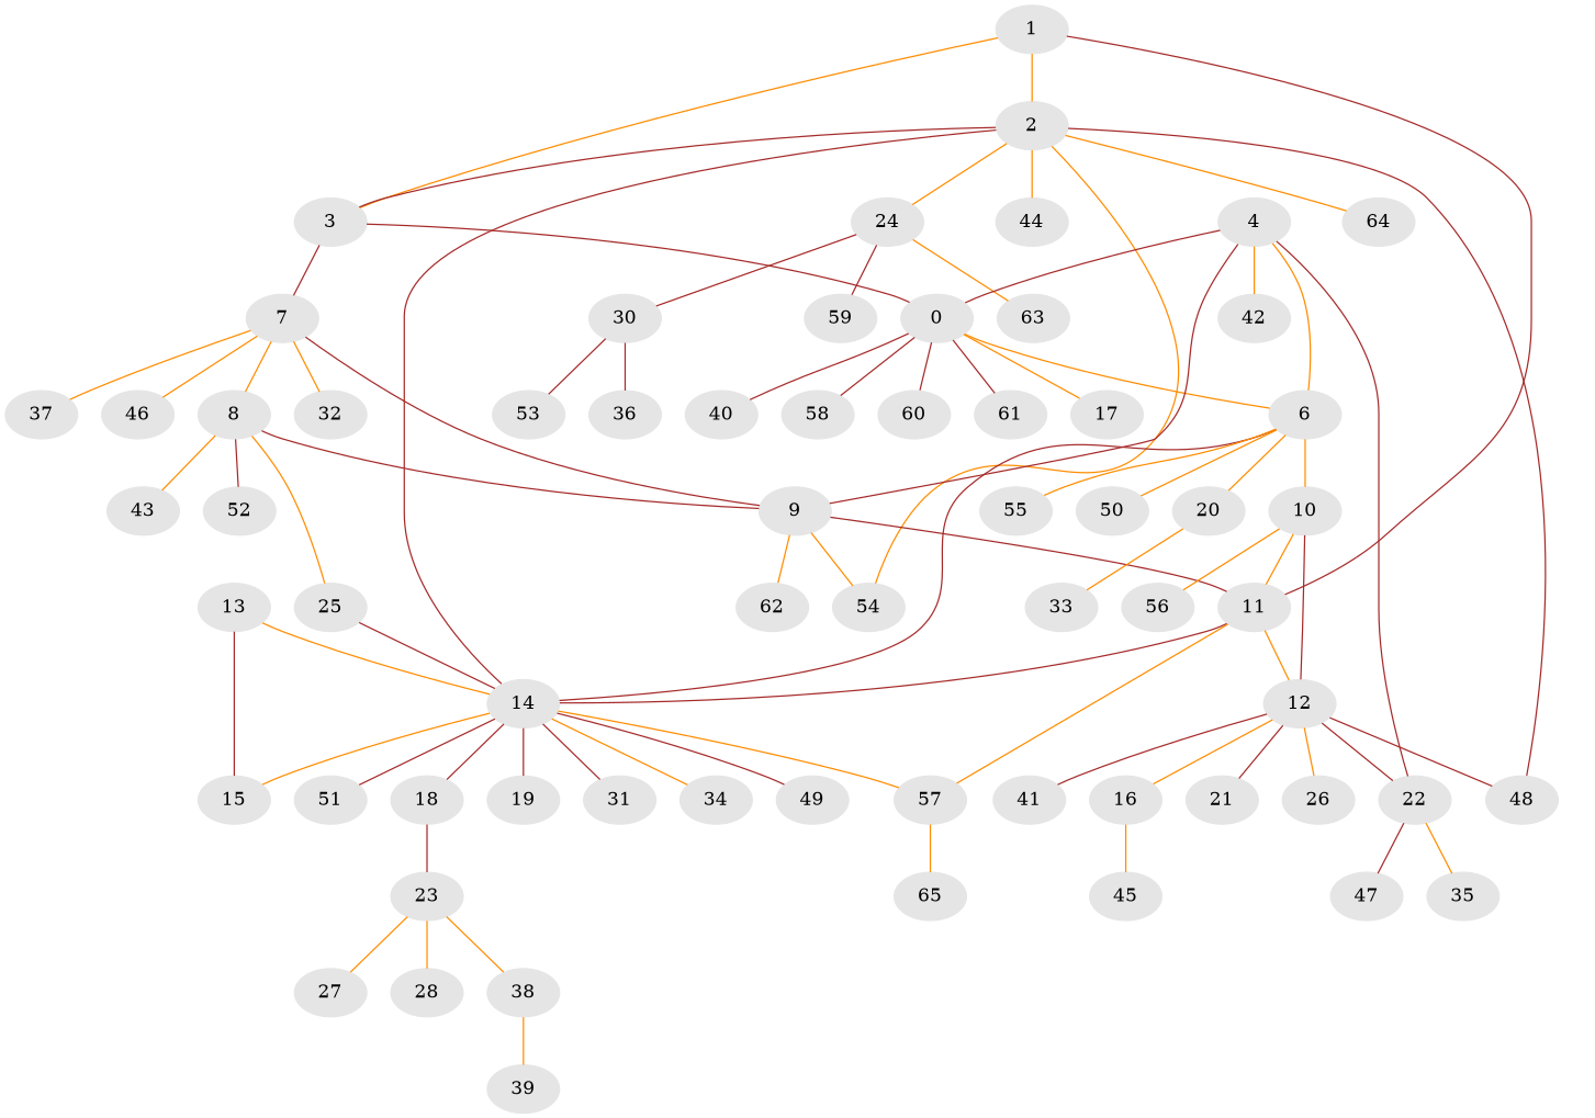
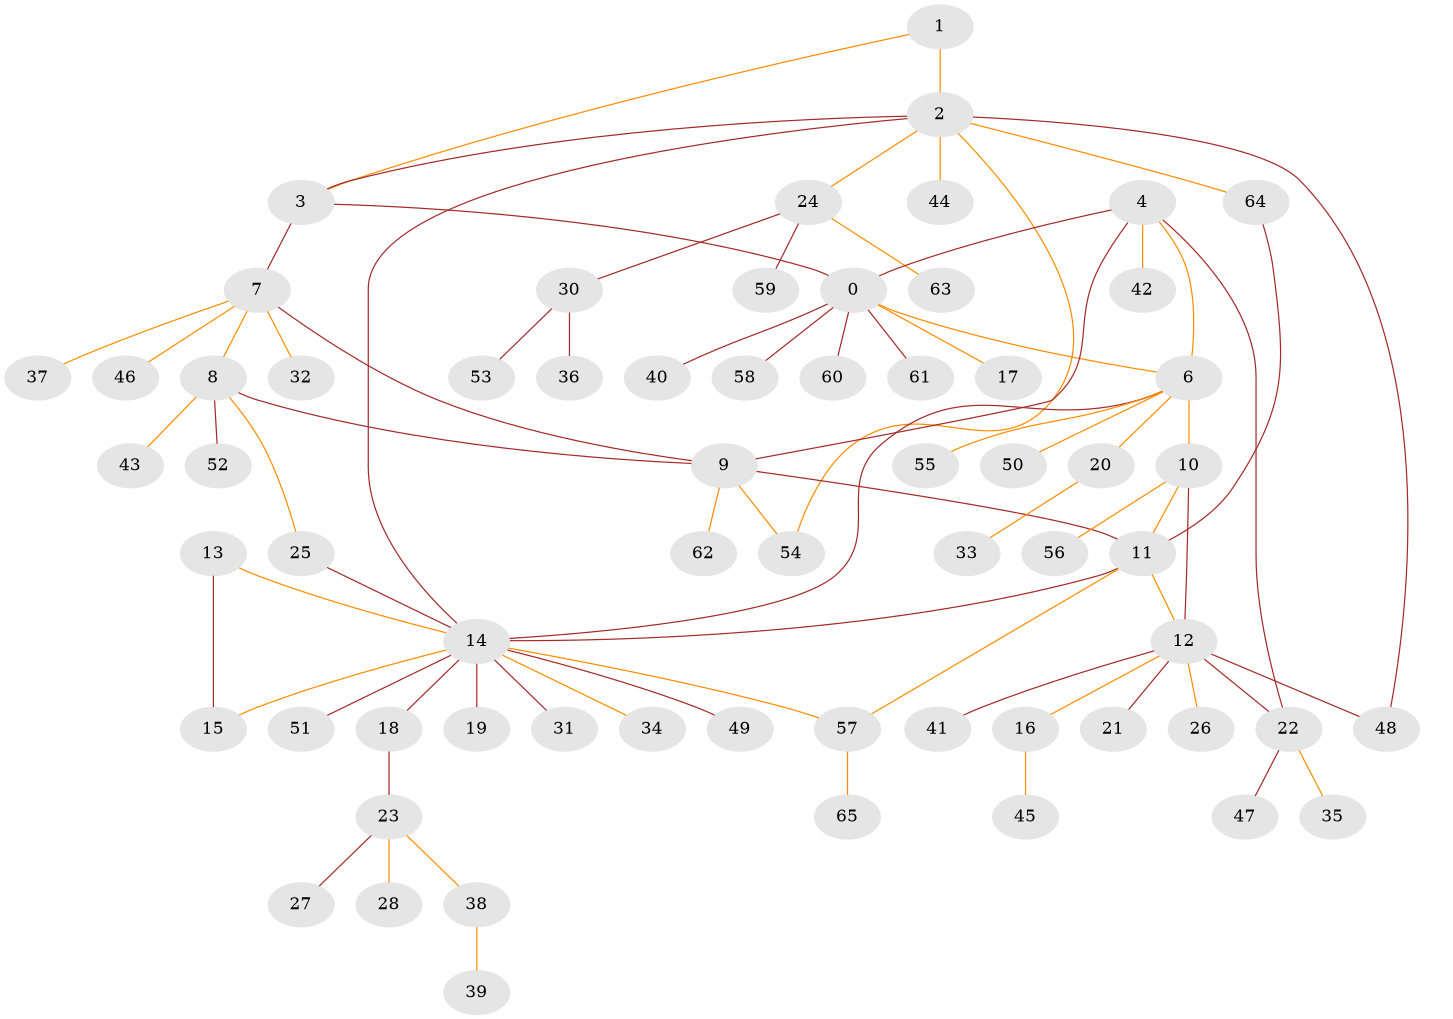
  graph {
    node [color=gray90 style=filled]
    edge [color=darkorange]
    1
    2
    3
    11
    14
    24
    44
    48
    54
    64
    n11 [label=0]
    7
    12
    57
    15
    18
    19
    31
    34
    49
    51
    30
    59
    63
    6
    17
    40
    58
    60
    61
    9
    8
    32
    37
    46
    4
    22
    42
    10
    20
    50
    55
    62
    35
    47
    56
    33
    25
    43
    52
    16
    21
    26
    41
    65
    45
    13
    23
    27
    28
    38
    39
    36
    53
    1 -- 2
    1 -- 3
-   1 -- 11 [color=brown]
+   64 -- 11 [color=brown]
    2 -- 3 [color=brown]
    2 -- 14 [color=brown]
    2 -- 24
    2 -- 44
    2 -- 48 [color=brown]
    2 -- 54
    2 -- 64
    3 -- n11 [color=brown]
    3 -- 7 [color=brown]
    11 -- 14 [color=brown]
    11 -- 12
    11 -- 57
    14 -- 57
    14 -- 15
    14 -- 18 [color=brown]
    14 -- 19 [color=brown]
    14 -- 31 [color=brown]
    14 -- 34
    14 -- 49 [color=brown]
    14 -- 51 [color=brown]
    24 -- 30 [color=brown]
    24 -- 59 [color=brown]
    24 -- 63
    n11 -- 6
    n11 -- 17
    n11 -- 40 [color=brown]
    n11 -- 58 [color=brown]
    n11 -- 60 [color=brown]
    n11 -- 61 [color=brown]
    7 -- 9 [color=brown]
    7 -- 8
    7 -- 32
    7 -- 37
    7 -- 46
    12 -- 48 [color=brown]
    12 -- 22 [color=brown]
    12 -- 16
    12 -- 21 [color=brown]
    12 -- 26
    12 -- 41 [color=brown]
    57 -- 65
    18 -- 23 [color=brown]
    30 -- 36 [color=brown]
    30 -- 53 [color=brown]
    6 -- 14 [color=brown]
    6 -- 10
    6 -- 20
    6 -- 50
    6 -- 55
    9 -- 11 [color=brown]
    9 -- 54
    9 -- 62
    8 -- 9 [color=brown]
    8 -- 25
    8 -- 43
    8 -- 52 [color=brown]
    4 -- n11 [color=brown]
    4 -- 6
    4 -- 9 [color=brown]
    4 -- 22 [color=brown]
    4 -- 42
    22 -- 35
    22 -- 47 [color=brown]
    10 -- 11
    10 -- 12 [color=brown]
    10 -- 56
    20 -- 33
    25 -- 14 [color=brown]
    16 -- 45
    13 -- 14
    13 -- 15 [color=brown]
-   23 -- 27
+   23 -- 27 [color=brown]
    23 -- 28
    23 -- 38
    38 -- 39
  }
